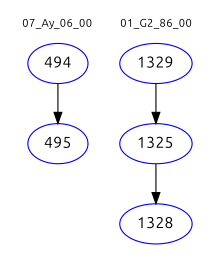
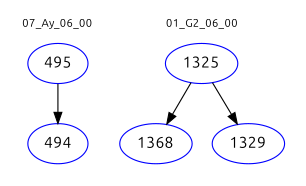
  digraph {
    fontname=Ubuntu
    node [color=blue fontname=Ubuntu]
    edge [color=black fontname=Ubuntu]
    n1 [label=494]
    n2 [label=495]
    n3 [label=1325]
-   n4 [label=1328]
+   n4 [label=1368]
    n5 [label=1329]
    subgraph cluster_1 {
      color=white
      fontsize=10
      label="07_Ay_06_00"
      n1
      n2
    }
    subgraph cluster_2 {
      color=white
      fontsize=10
-     label="01_G2_86_00"
+     label="01_G2_06_00"
      n3
      n4
      n5
    }
-   n1 -> n2
+   n2 -> n1
    n3 -> n4
-   n5 -> n3
+   n3 -> n5
  }
